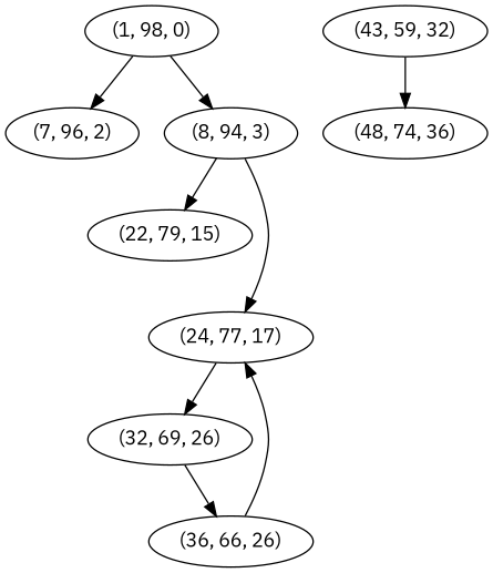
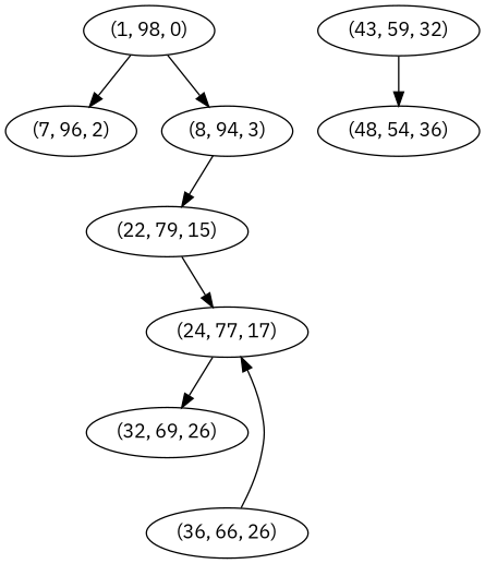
  digraph {
    fontname="IBM Plex Sans"
    node [fontname="IBM Plex Sans"]
    edge [fontname="IBM Plex Sans"]
    "(1, 98, 0)"
    "(7, 96, 2)"
    "(8, 94, 3)"
    n4 [label="(22, 79, 15)"]
    "(24, 77, 17)"
    n6 [label="(32, 69, 26)"]
    "(36, 66, 26)"
    "(43, 59, 32)"
-   "(48, 54, 36)" [label="(48, 74, 36)"]
+   "(48, 54, 36)"
    "(1, 98, 0)" -> "(7, 96, 2)"
    "(1, 98, 0)" -> "(8, 94, 3)"
    "(8, 94, 3)" -> n4
-   "(8, 94, 3)" -> "(24, 77, 17)"
+   n4 -> "(24, 77, 17)"
    "(24, 77, 17)" -> n6
-   n6 -> "(36, 66, 26)"
    "(36, 66, 26)" -> "(24, 77, 17)"
    "(43, 59, 32)" -> "(48, 54, 36)"
  }
